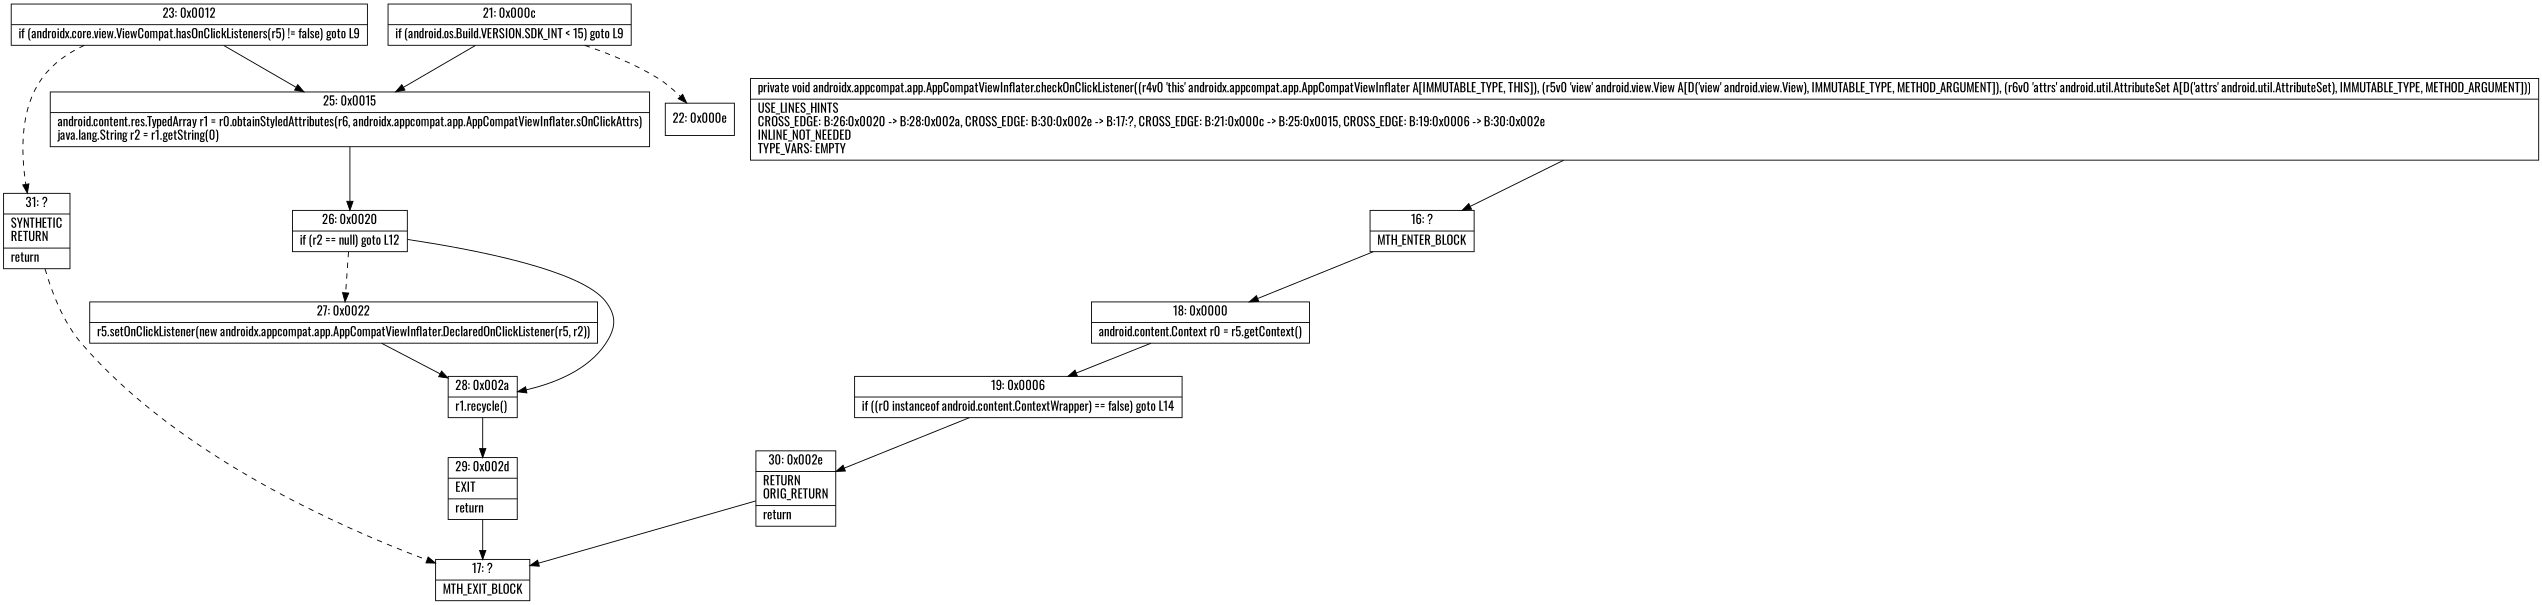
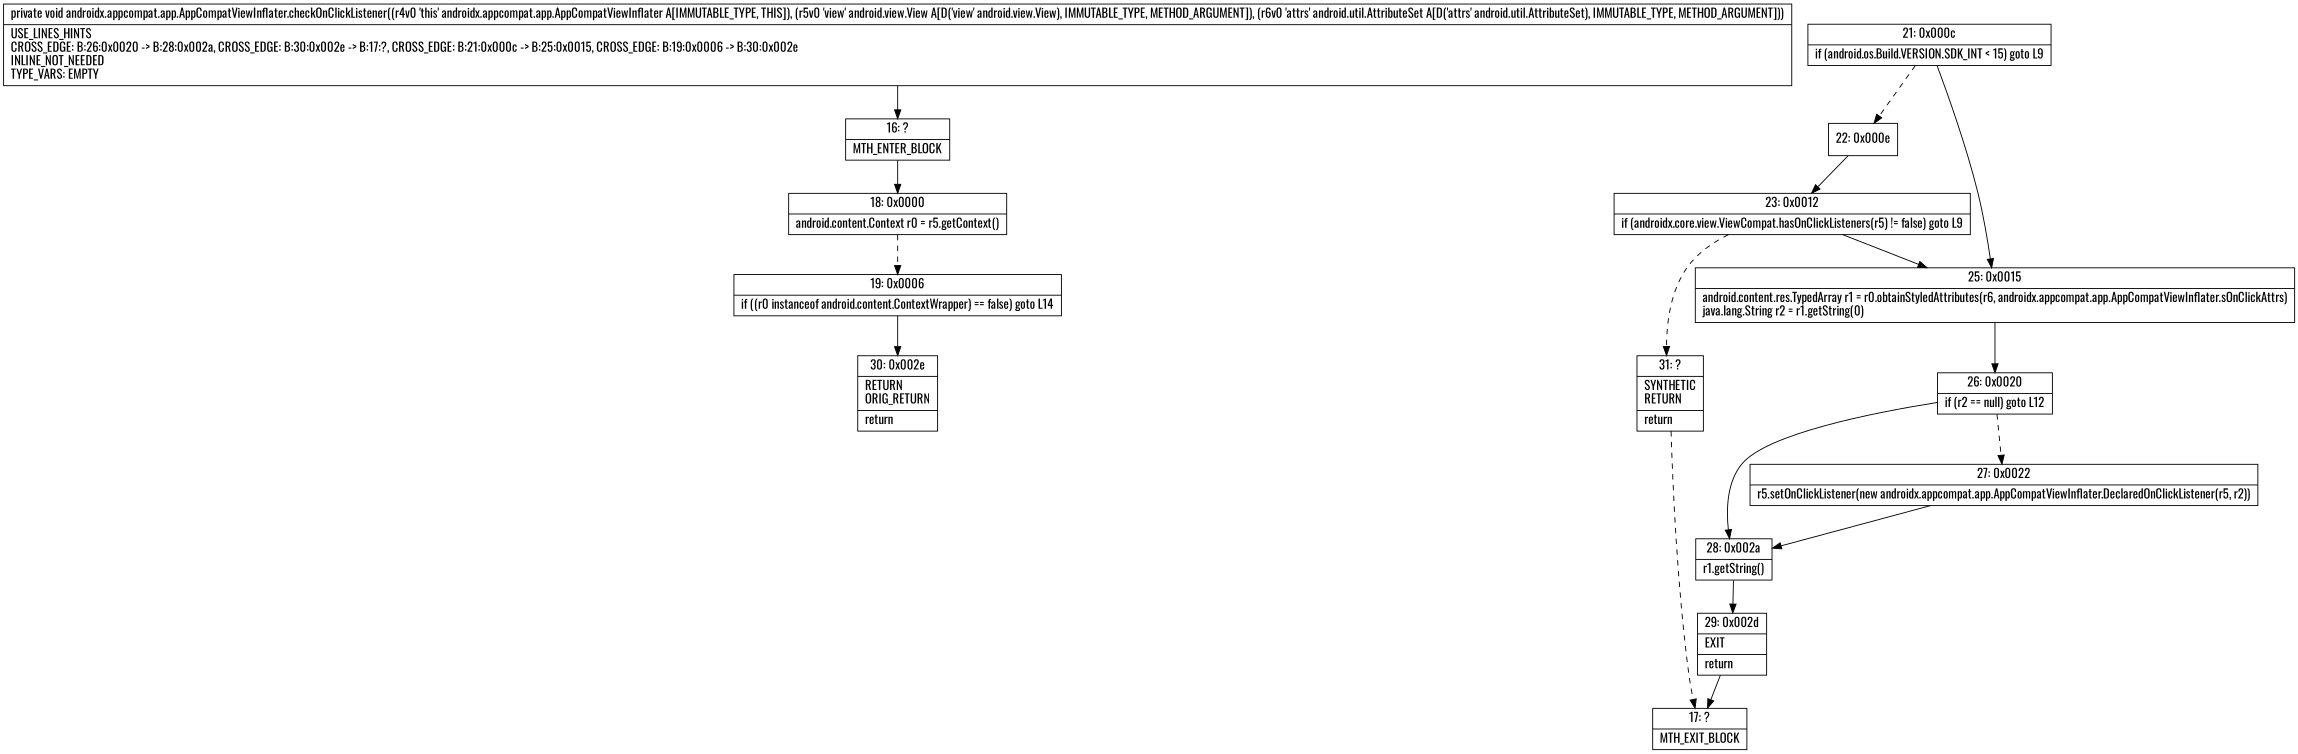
  digraph {
    fontname=Oswald
    node [fontname=Oswald shape=record]
    edge [fontname=Oswald]
    n1 [label="{16\:\ ?|MTH_ENTER_BLOCK\l}"]
    n2 [label="{18\:\ 0x0000|android.content.Context r0 = r5.getContext()\l}"]
    n3 [label="{19\:\ 0x0006|if ((r0 instanceof android.content.ContextWrapper) == false) goto L14\l}"]
    n4 [label="{30\:\ 0x002e|RETURN\lORIG_RETURN\l|return\l}"]
    n5 [label="{17\:\ ?|MTH_EXIT_BLOCK\l}"]
    n6 [label="{21\:\ 0x000c|if (android.os.Build.VERSION.SDK_INT \< 15) goto L9\l}"]
    n7 [label="{22\:\ 0x000e}"]
    n8 [label="{25\:\ 0x0015|android.content.res.TypedArray r1 = r0.obtainStyledAttributes(r6, androidx.appcompat.app.AppCompatViewInflater.sOnClickAttrs)\ljava.lang.String r2 = r1.getString(0)\l}"]
    n9 [label="{23\:\ 0x0012|if (androidx.core.view.ViewCompat.hasOnClickListeners(r5) != false) goto L9\l}"]
    n10 [label="{26\:\ 0x0020|if (r2 == null) goto L12\l}"]
    n11 [label="{31\:\ ?|SYNTHETIC\lRETURN\l|return\l}"]
    n12 [label="{27\:\ 0x0022|r5.setOnClickListener(new androidx.appcompat.app.AppCompatViewInflater.DeclaredOnClickListener(r5, r2))\l}"]
-   n13 [label="{28\:\ 0x002a|r1.recycle()\l}"]
+   n13 [label="{28\:\ 0x002a|r1.getString()\l}"]
    n14 [label="{29\:\ 0x002d|EXIT\l|return\l}"]
    n15 [label="{private void androidx.appcompat.app.AppCompatViewInflater.checkOnClickListener((r4v0 'this' androidx.appcompat.app.AppCompatViewInflater A[IMMUTABLE_TYPE, THIS]), (r5v0 'view' android.view.View A[D('view' android.view.View), IMMUTABLE_TYPE, METHOD_ARGUMENT]), (r6v0 'attrs' android.util.AttributeSet A[D('attrs' android.util.AttributeSet), IMMUTABLE_TYPE, METHOD_ARGUMENT]))  | USE_LINES_HINTS\lCROSS_EDGE: B:26:0x0020 \-\> B:28:0x002a, CROSS_EDGE: B:30:0x002e \-\> B:17:?, CROSS_EDGE: B:21:0x000c \-\> B:25:0x0015, CROSS_EDGE: B:19:0x0006 \-\> B:30:0x002e\lINLINE_NOT_NEEDED\lTYPE_VARS: EMPTY\l}"]
    n1 -> n2
-   n2 -> n3
+   n2 -> n3 [style=dashed]
    n3 -> n4
-   n4 -> n5
    n6 -> n7 [style=dashed]
    n6 -> n8
+   n7 -> n9
    n8 -> n10
    n9 -> n8
    n9 -> n11 [style=dashed]
    n10 -> n12 [style=dashed]
    n10 -> n13
    n11 -> n5 [style=dashed]
    n12 -> n13
    n13 -> n14
    n14 -> n5
    n15 -> n1
  }
